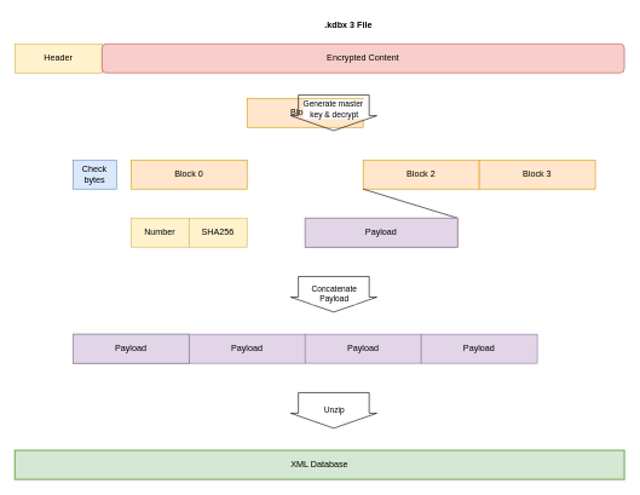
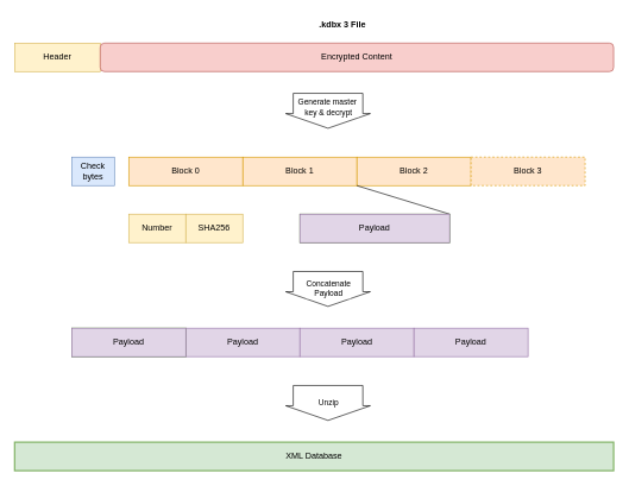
  <mxCell id="0" />
  <mxCell id="1" parent="0" />
  <mxCell id="2" value="Header" style="rounded=0;whiteSpace=wrap;html=1;fillColor=#fff2cc;strokeColor=#d6b656;" parent="1" vertex="1"><mxGeometry x="20" y="60" width="120" height="40" as="geometry" /></mxCell>
  <mxCell id="3" value="Encrypted Content" style="whiteSpace=wrap;html=1;fillColor=#f8cecc;strokeColor=#b85450;rounded=1;" parent="1" vertex="1"><mxGeometry x="140" y="60" width="720" height="40" as="geometry" /></mxCell>
  <mxCell id="4" value="Check bytes" style="rounded=0;whiteSpace=wrap;html=1;fillColor=#dae8fc;strokeColor=#6c8ebf;" parent="1" vertex="1"><mxGeometry x="100" y="220" width="60" height="40" as="geometry" /></mxCell>
  <mxCell id="5" value="Block 0" style="rounded=0;whiteSpace=wrap;html=1;fillColor=#ffe6cc;strokeColor=#d79b00;" parent="1" vertex="1"><mxGeometry x="180" y="220" width="160" height="40" as="geometry" /></mxCell>
- <mxCell id="6" value="Block 1" style="rounded=0;whiteSpace=wrap;html=1;fillColor=#ffe6cc;strokeColor=#d79b00;" parent="1" vertex="1"><mxGeometry x="340" y="135" width="160" height="40" as="geometry" /></mxCell>
+ <mxCell id="6" value="Block 1" style="rounded=0;whiteSpace=wrap;html=1;fillColor=#ffe6cc;strokeColor=#d79b00;" parent="1" vertex="1"><mxGeometry x="340" y="220" width="160" height="40" as="geometry" /></mxCell>
  <mxCell id="7" value="Block 2" style="rounded=0;whiteSpace=wrap;html=1;fillColor=#ffe6cc;strokeColor=#d79b00;" parent="1" vertex="1"><mxGeometry x="500" y="220" width="160" height="40" as="geometry" /></mxCell>
- <mxCell id="8" value="Block 3" style="rounded=0;whiteSpace=wrap;html=1;fillColor=#ffe6cc;strokeColor=#d79b00;" parent="1" vertex="1"><mxGeometry x="660" y="220" width="160" height="40" as="geometry" /></mxCell>
+ <mxCell id="8" value="Block 3" style="rounded=0;whiteSpace=wrap;html=1;fillColor=#ffe6cc;strokeColor=#d79b00;dashed=1;" parent="1" vertex="1"><mxGeometry x="660" y="220" width="160" height="40" as="geometry" /></mxCell>
  <mxCell id="9" value="Number" style="rounded=0;whiteSpace=wrap;html=1;fillColor=#fff2cc;strokeColor=#d6b656;" parent="1" vertex="1"><mxGeometry x="180" y="300" width="80" height="40" as="geometry" /></mxCell>
  <mxCell id="10" value="SHA256" style="rounded=0;whiteSpace=wrap;html=1;fillColor=#fff2cc;strokeColor=#d6b656;" parent="1" vertex="1"><mxGeometry x="260" y="300" width="80" height="40" as="geometry" /></mxCell>
  <mxCell id="11" value="Payload" style="rounded=0;whiteSpace=wrap;html=1;fillColor=#d5e8d4;strokeColor=#82b366;" parent="1" vertex="1"><mxGeometry x="420" y="300" width="210" height="40" as="geometry" /></mxCell>
  <mxCell id="12" value="" style="endArrow=none;html=1;rounded=0;entryX=0;entryY=1;entryDx=0;entryDy=0;exitX=1;exitY=0;exitDx=0;exitDy=0;" parent="1" source="11" target="7" edge="1"><mxGeometry width="50" height="50" relative="1" as="geometry"><mxPoint x="330" y="370" as="sourcePoint" /><mxPoint x="380" y="320" as="targetPoint" /></mxGeometry></mxCell>
  <mxCell id="13" value="Concatenate&lt;br&gt;Payload" style="shape=flexArrow;endArrow=classic;html=1;rounded=0;width=97.619;endSize=6.538;" parent="1" edge="1"><mxGeometry width="50" height="50" relative="1" as="geometry"><mxPoint x="459.5" y="380" as="sourcePoint" /><mxPoint x="459.5" y="430" as="targetPoint" /></mxGeometry></mxCell>
  <mxCell id="14" value="Payload" style="rounded=0;whiteSpace=wrap;html=1;fillColor=#d5e8d4;strokeColor=#82b366;" parent="1" vertex="1"><mxGeometry x="100" y="460" width="160" height="40" as="geometry" /></mxCell>
  <mxCell id="15" value="Payload" style="rounded=0;whiteSpace=wrap;html=1;fillColor=#e1d5e7;strokeColor=#9673a6;" parent="1" vertex="1"><mxGeometry x="260" y="460" width="160" height="40" as="geometry" /></mxCell>
  <mxCell id="16" value="Payload" style="rounded=0;whiteSpace=wrap;html=1;fillColor=#e1d5e7;strokeColor=#9673a6;" parent="1" vertex="1"><mxGeometry x="420" y="460" width="160" height="40" as="geometry" /></mxCell>
  <mxCell id="17" value="Payload" style="rounded=0;whiteSpace=wrap;html=1;fillColor=#e1d5e7;strokeColor=#9673a6;" parent="1" vertex="1"><mxGeometry x="580" y="460" width="160" height="40" as="geometry" /></mxCell>
  <mxCell id="18" value="Unzip" style="shape=flexArrow;endArrow=classic;html=1;rounded=0;width=97.619;endSize=6.538;" parent="1" edge="1"><mxGeometry width="50" height="50" relative="1" as="geometry"><mxPoint x="459.5" y="540" as="sourcePoint" /><mxPoint x="459.5" y="590" as="targetPoint" /></mxGeometry></mxCell>
  <mxCell id="19" value="XML Database" style="rounded=0;whiteSpace=wrap;html=1;fillColor=#d5e8d4;strokeColor=#82b366;strokeWidth=2;" parent="1" vertex="1"><mxGeometry x="20" y="620" width="840" height="40" as="geometry" /></mxCell>
  <mxCell id="20" value="Payload" style="rounded=0;whiteSpace=wrap;html=1;fillColor=#d5e8d4;strokeColor=#82b366;" parent="1" vertex="1"><mxGeometry x="420" y="300" width="210" height="40" as="geometry" /></mxCell>
  <mxCell id="21" value="Payload" style="rounded=0;whiteSpace=wrap;html=1;fillColor=#d5e8d4;strokeColor=#82b366;" parent="1" vertex="1"><mxGeometry x="100" y="460" width="160" height="40" as="geometry" /></mxCell>
  <mxCell id="22" value="Payload" style="rounded=0;whiteSpace=wrap;html=1;fillColor=#e1d5e7;strokeColor=#9673a6;" parent="1" vertex="1"><mxGeometry x="420" y="300" width="210" height="40" as="geometry" /></mxCell>
  <mxCell id="23" value="Payload" style="rounded=0;whiteSpace=wrap;html=1;fillColor=#e1d5e7;strokeColor=#9673a6;" parent="1" vertex="1"><mxGeometry x="100" y="460" width="160" height="40" as="geometry" /></mxCell>
  <mxCell id="24" value=".kdbx 3 File" style="text;html=1;strokeColor=none;fillColor=none;align=center;verticalAlign=middle;whiteSpace=wrap;rounded=0;fontStyle=1" parent="1" vertex="1"><mxGeometry x="400" y="20" width="160" height="30" as="geometry" /></mxCell>
  <mxCell id="25" value="Generate master&amp;nbsp;&lt;br&gt;key &amp;amp; decrypt" style="shape=flexArrow;endArrow=classic;html=1;rounded=0;width=97.619;endSize=6.538;" parent="1" edge="1"><mxGeometry x="-0.2" width="50" height="50" relative="1" as="geometry"><mxPoint x="459.5" y="130" as="sourcePoint" /><mxPoint x="459.5" y="180" as="targetPoint" /><mxPoint as="offset" /></mxGeometry></mxCell>
